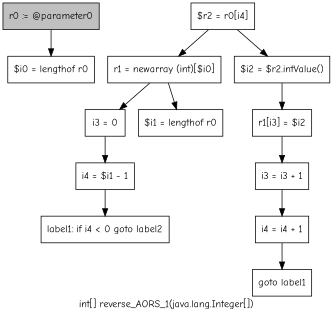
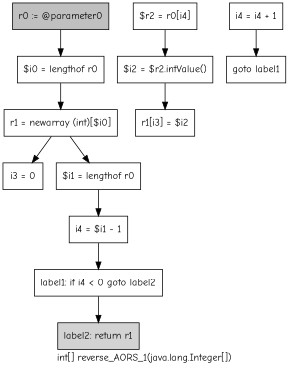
  digraph {
    fontname="Comic Neue"
    label="int[] reverse_AORS_1(java.lang.Integer[])"
    node [fontname="Comic Neue" shape=box]
    edge [fontname="Comic Neue"]
    n1 [fillcolor=gray label="r0 := @parameter0" style=filled]
    n2 [label="$i0 = lengthof r0"]
    n3 [label="r1 = newarray (int)[$i0]"]
    n4 [label="i3 = 0"]
    n5 [label="$i1 = lengthof r0"]
    n6 [label="i4 = $i1 - 1"]
    n7 [label="label1: if i4 < 0 goto label2"]
+   n8 [fillcolor=lightgray label="label2: return r1" style=filled]
    n9 [label="$r2 = r0[i4]"]
    n10 [label="$i2 = $r2.intValue()"]
    n11 [label="r1[i3] = $i2"]
-   n12 [label="i3 = i3 + 1"]
    n13 [label="i4 = i4 + 1"]
    n14 [label="goto label1"]
    n1 -> n2
-   n9 -> n3
+   n2 -> n3
    n3 -> n4
    n3 -> n5
-   n4 -> n6
+   n5 -> n6
    n6 -> n7
+   n7 -> n8
    n9 -> n10
    n10 -> n11
-   n11 -> n12
-   n12 -> n13
    n13 -> n14
  }
